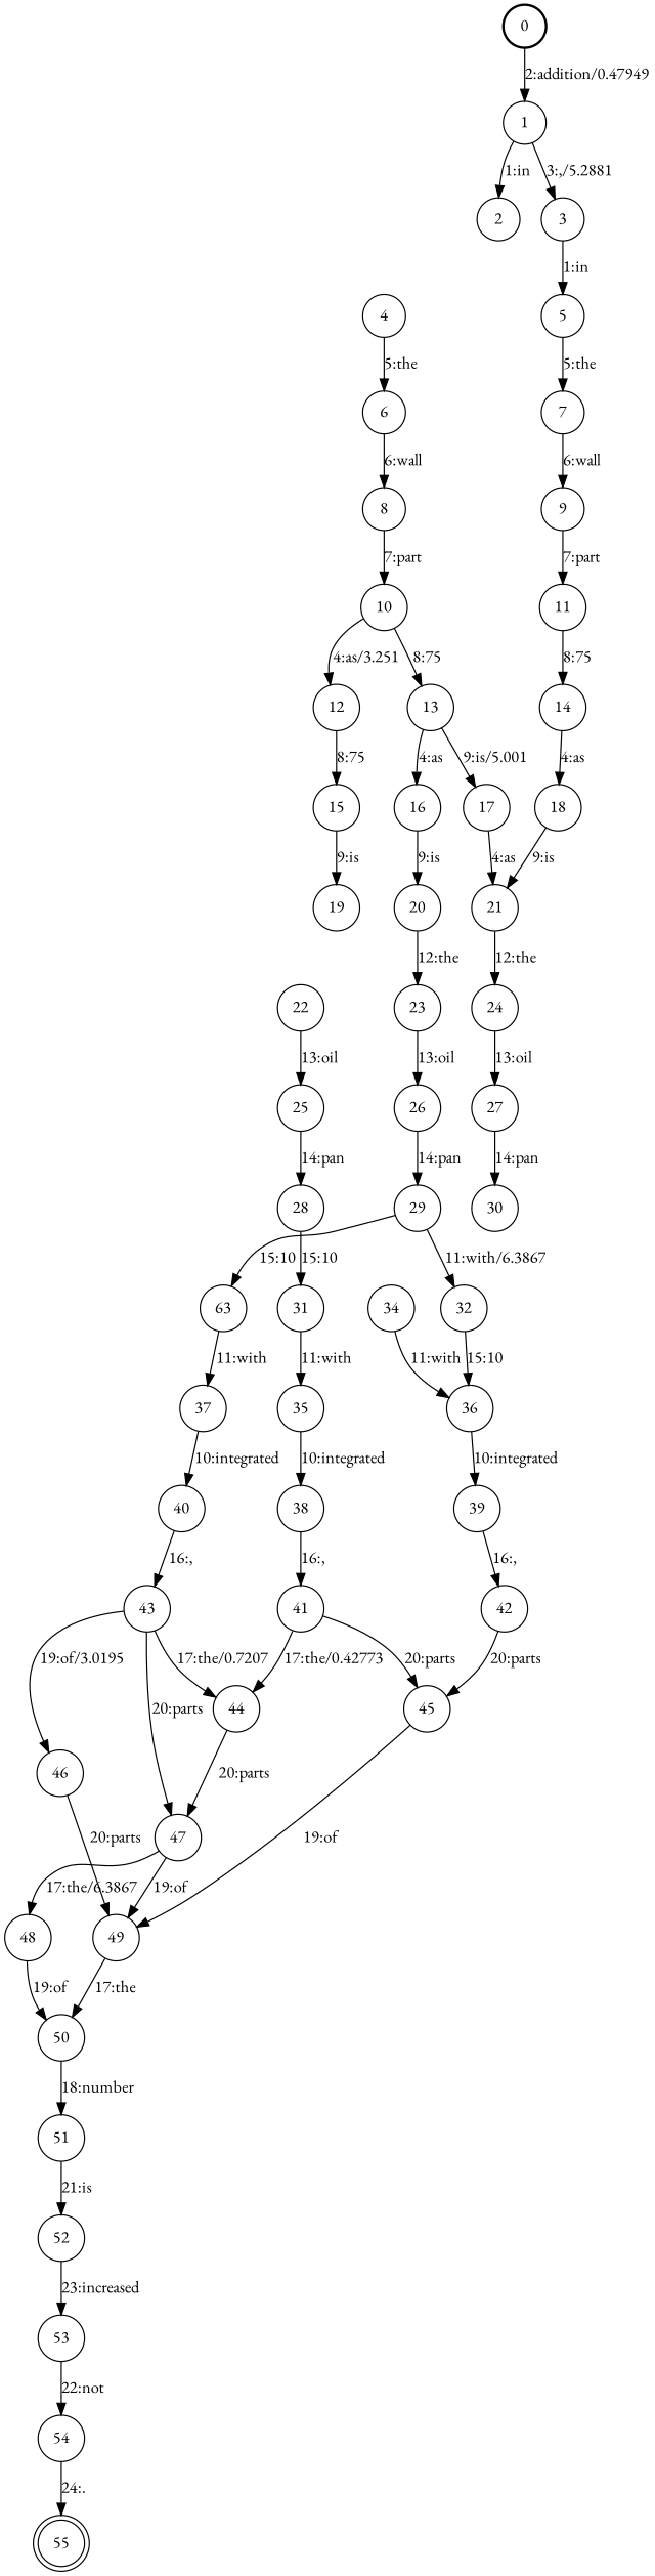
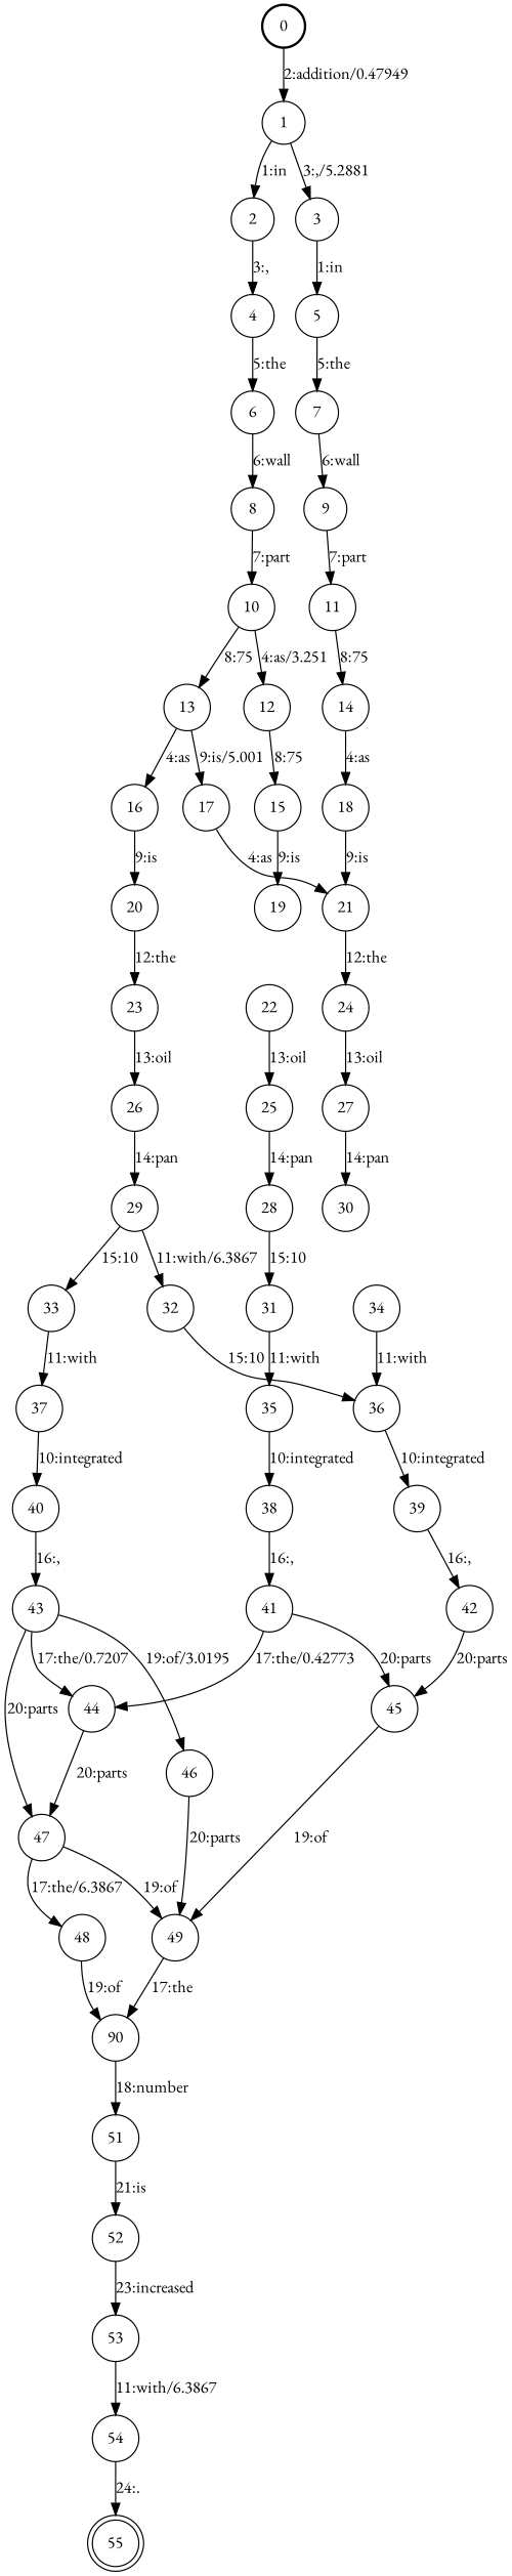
  digraph {
    fontname="EB Garamond"
    nodesep=0.25
    rankdir=TB
    ranksep=0.4
    node [fontname="EB Garamond" fontsize=14 shape=circle style=solid]
    edge [fontname="EB Garamond" fontsize=14]
    n1 [label=0 style=bold]
    n2 [label=1]
    n3 [label=2]
    n4 [label=3]
    n5 [label=4]
    n6 [label=5]
    n7 [label=6]
    n8 [label=7]
    n9 [label=8]
    n10 [label=9]
    n11 [label=10]
    n12 [label=11]
    n13 [label=12]
    n14 [label=13]
    n15 [label=14]
    n16 [label=15]
    n17 [label=16]
    n18 [label=17]
    n19 [label=18]
    n20 [label=19]
    n21 [label=20]
    n22 [label=21]
    n23 [label=23]
    n24 [label=24]
    n25 [label=22]
    n26 [label=25]
    n27 [label=26]
    n28 [label=27]
    n29 [label=28]
    n30 [label=29]
    n31 [label=30]
    n32 [label=31]
    n33 [label=32]
-   n34 [label=63]
+   n34 [label=33]
    n35 [label=35]
    n36 [label=36]
    n37 [label=37]
    n38 [label=34]
    n39 [label=38]
    n40 [label=39]
    n41 [label=40]
    n42 [label=41]
    n43 [label=42]
    n44 [label=43]
    n45 [label=44]
    n46 [label=45]
    n47 [label=46]
    n48 [label=47]
    n49 [label=49]
    n50 [label=48]
-   n51 [label=50]
+   n51 [label=90]
    n52 [label=51]
    n53 [label=52]
    n54 [label=53]
    n55 [label=54]
    n56 [label=55 shape=doublecircle]
    n1 -> n2 [label="2:addition/0.47949"]
    n2 -> n3 [label="1:in"]
    n2 -> n4 [label="3:,/5.2881"]
+   n3 -> n5 [label="3:,"]
    n4 -> n6 [label="1:in"]
    n5 -> n7 [label="5:the"]
    n6 -> n8 [label="5:the"]
    n7 -> n9 [label="6:wall"]
    n8 -> n10 [label="6:wall"]
    n9 -> n11 [label="7:part"]
    n10 -> n12 [label="7:part"]
    n11 -> n13 [label="4:as/3.251"]
    n11 -> n14 [label="8:75"]
    n12 -> n15 [label="8:75"]
    n13 -> n16 [label="8:75"]
    n14 -> n17 [label="4:as"]
    n14 -> n18 [label="9:is/5.001"]
    n15 -> n19 [label="4:as"]
    n16 -> n20 [label="9:is"]
    n17 -> n21 [label="9:is"]
    n18 -> n22 [label="4:as"]
    n19 -> n22 [label="9:is"]
    n21 -> n23 [label="12:the"]
    n22 -> n24 [label="12:the"]
    n23 -> n27 [label="13:oil"]
    n24 -> n28 [label="13:oil"]
    n25 -> n26 [label="13:oil"]
    n26 -> n29 [label="14:pan"]
    n27 -> n30 [label="14:pan"]
    n28 -> n31 [label="14:pan"]
    n29 -> n32 [label="15:10"]
    n30 -> n33 [label="11:with/6.3867"]
    n30 -> n34 [label="15:10"]
    n32 -> n35 [label="11:with"]
    n33 -> n36 [label="15:10"]
    n34 -> n37 [label="11:with"]
    n35 -> n39 [label="10:integrated"]
    n36 -> n40 [label="10:integrated"]
    n37 -> n41 [label="10:integrated"]
    n38 -> n36 [label="11:with"]
    n39 -> n42 [label="16:,"]
    n40 -> n43 [label="16:,"]
    n41 -> n44 [label="16:,"]
    n42 -> n45 [label="17:the/0.42773"]
    n42 -> n46 [label="20:parts"]
    n43 -> n46 [label="20:parts"]
    n44 -> n45 [label="17:the/0.7207"]
    n44 -> n47 [label="19:of/3.0195"]
    n44 -> n48 [label="20:parts"]
    n45 -> n48 [label="20:parts"]
    n46 -> n49 [label="19:of"]
    n47 -> n49 [label="20:parts"]
    n48 -> n49 [label="19:of"]
    n48 -> n50 [label="17:the/6.3867"]
    n49 -> n51 [label="17:the"]
    n50 -> n51 [label="19:of"]
    n51 -> n52 [label="18:number"]
    n52 -> n53 [label="21:is"]
    n53 -> n54 [label="23:increased"]
-   n54 -> n55 [label="22:not"]
+   n54 -> n55 [label="11:with/6.3867"]
    n55 -> n56 [label="24:."]
  }
